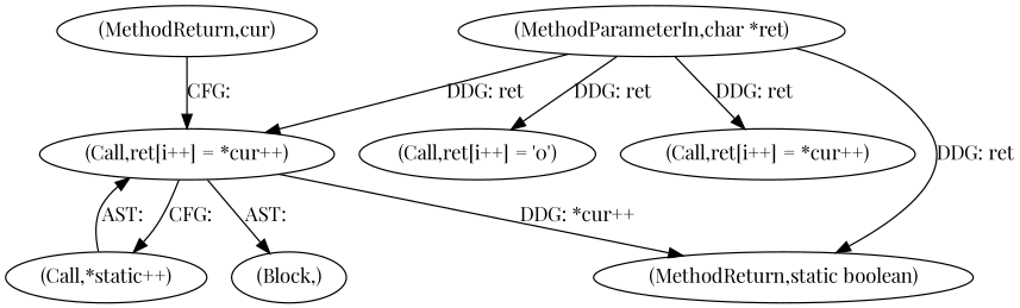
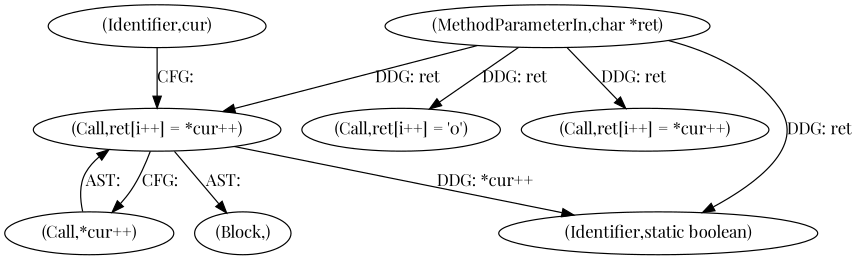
  digraph {
    fontname="Playfair Display"
    node [fontname="Playfair Display"]
    edge [fontname="Playfair Display"]
    n1 [label="(Call,ret[i++] = *cur++)"]
-   n2 [label="(MethodReturn,static boolean)"]
-   n3 [label="(Call,*static++)"]
+   n2 [label="(Identifier,static boolean)"]
+   n3 [label="(Call,*cur++)"]
    n4 [label="(Block,)"]
    n5 [label="(MethodParameterIn,char *ret)"]
    n6 [label="(Call,ret[i++] = '\0')"]
    n7 [label="(Call,ret[i++] = *cur++)"]
-   n8 [label="(MethodReturn,cur)"]
+   n8 [label="(Identifier,cur)"]
    n1 -> n2 [label="DDG: *cur++"]
    n1 -> n3 [label="CFG: "]
    n1 -> n4 [label="AST: "]
    n3 -> n1 [label="AST: "]
    n5 -> n1 [label="DDG: ret"]
    n5 -> n2 [label="DDG: ret"]
    n5 -> n6 [label="DDG: ret"]
    n5 -> n7 [label="DDG: ret"]
    n8 -> n1 [label="CFG: "]
  }
